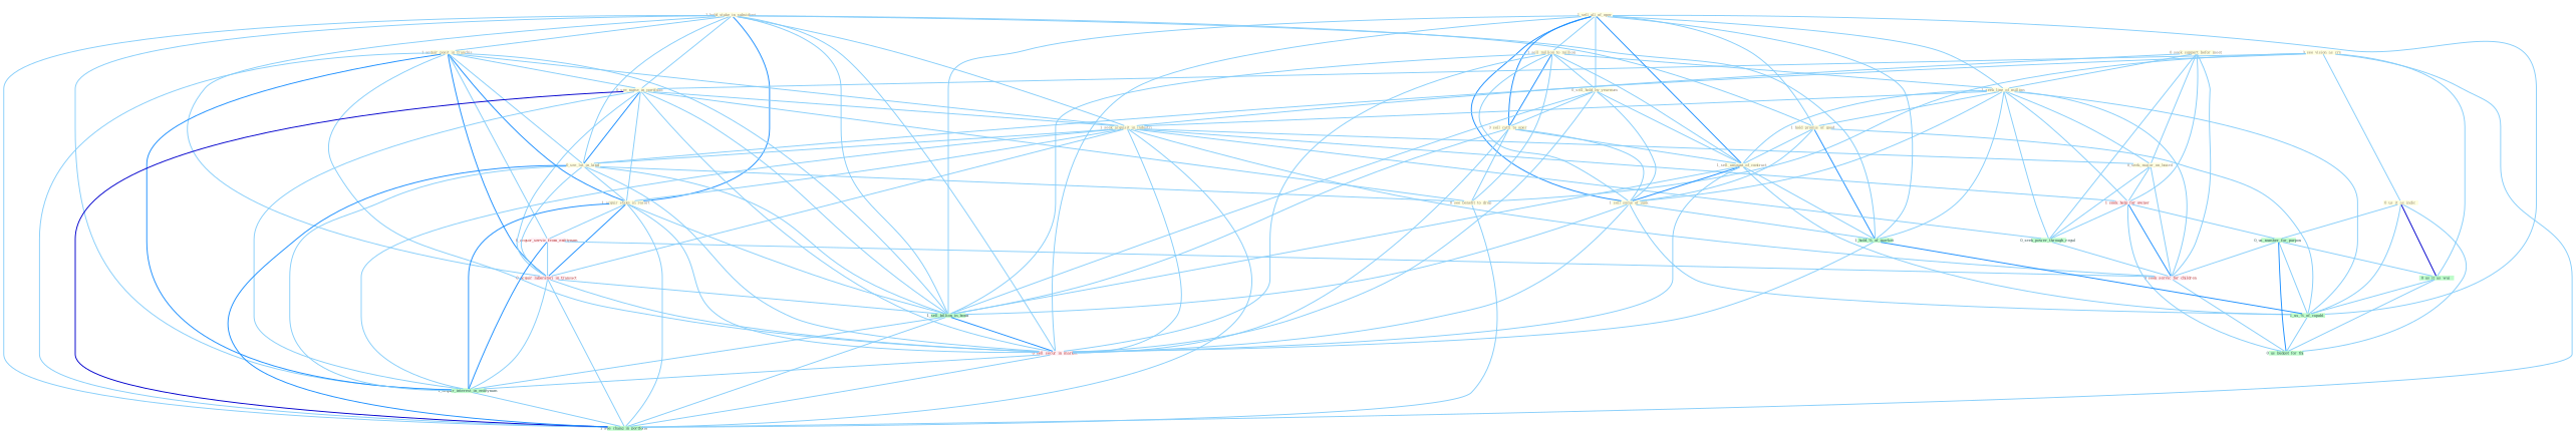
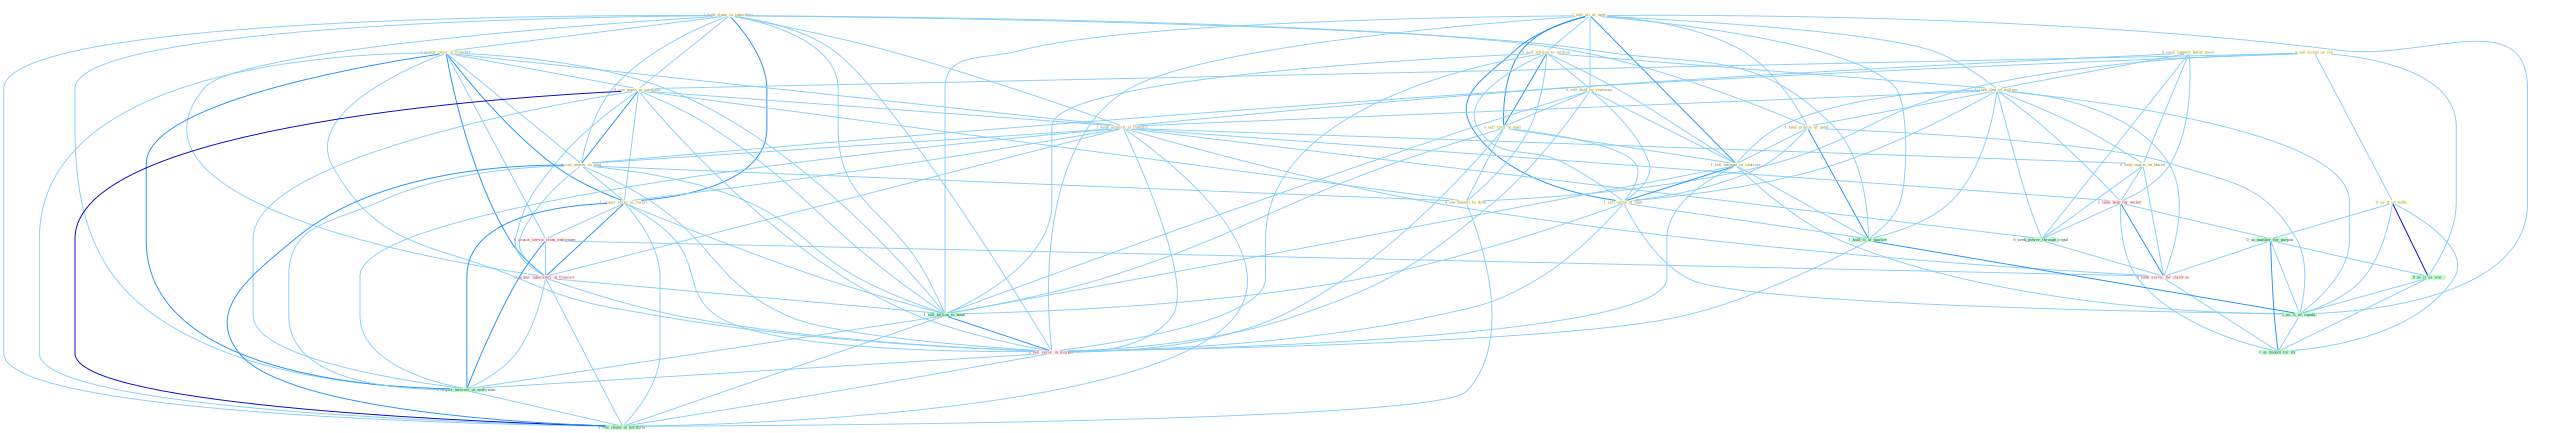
  graph {
    node [color="#ffffe0" fixedsize=true fontcolor="#8b7d6b" fontsize=4 shape=polygon style=filled]
    edge [color="#87cefa" w=1]
    "1_hold_stake_in_subsidiari " [height=.06 width=.5]
    "0_seek_support_befor_meet " [height=.06 width=.5]
    "1_sell_all_of_oper " [height=.06 width=.5]
    "1_sell_million_to_million " [height=.06 width=.5]
    "1_acquir_posit_in_franchis " [height=.06 width=.5]
    "0_see_vision_as_cry " [height=.06 width=.5]
    "0_see_name_in_portfolio " [height=.06 width=.5]
    "1_seek_line_of_million " [height=.06 width=.5]
    "0_us_it_as_indic " [height=.06 width=.5]
    "0_sell_hold_by_yearnum " [height=.06 width=.5]
    "0_sell_cattl_to_oper " [height=.06 width=.5]
    "1_hold_promis_of_good " [height=.06 width=.5]
    "1_seek_acquisit_in_industri " [height=.06 width=.5]
-   "0_see_lot_in_kind " [height=.06 width=.5]
+   "0_see_lot_in_kind " [height=.06 width=.5 label="0_see_owner_in_kind"]
    "1_sell_amount_of_contract " [height=.06 width=.5]
    "1_acquir_stake_in_resort " [height=.06 width=.5]
    "0_see_benefit_to_drop " [height=.06 width=.5]
    "0_seek_major_on_board " [height=.06 width=.5]
    "1_sell_some_of_junk " [height=.06 width=.5]
    "1_seek_help_for_owner " [color="#fff0f5" fontcolor="#b22222" height=.06 width=.5]
    "0_acquir_servic_from_entitynam " [color="#fff0f5" fontcolor="#b22222" height=.06 width=.5]
    "0_acquir_laboratori_in_transact " [color="#fff0f5" fontcolor="#b22222" height=.06 width=.5]
    "0_sell_secur_in_market " [color="#fff0f5" fontcolor="#b22222" height=.06 width=.5]
    "0_seek_servic_for_children " [color="#fff0f5" fontcolor="#b22222" height=.06 width=.5]
    "1_hold_%_of_market " [color="#BDFCC9" fontcolor="#2f4f4f" height=.06 width=.5]
    "1_sell_billion_in_bond " [color="#BDFCC9" fontcolor="#2f4f4f" height=.06 width=.5]
    "1_acquir_interest_in_entitynam " [color="#BDFCC9" fontcolor="#2f4f4f" height=.06 width=.5]
    "1_see_chang_in_portfolio " [color="#BDFCC9" fontcolor="#2f4f4f" height=.06 width=.5]
    "0_seek_power_through_regul " [color="#BDFCC9" fontcolor="#2f4f4f" height=.06 width=.5]
    "1_us_%_of_capabl " [color="#BDFCC9" fontcolor="#2f4f4f" height=.06 width=.5]
    "0_us_it_as_wai " [color="#BDFCC9" fontcolor="#2f4f4f" height=.06 width=.5]
    "0_us_number_for_purpos " [color="#BDFCC9" fontcolor="#2f4f4f" height=.06 width=.5]
    "0_us_budget_for_thi " [color="#BDFCC9" fontcolor="#2f4f4f" height=.06 width=.5]
    subgraph sub_1 {
      "1_hold_stake_in_subsidiari "
      "0_seek_support_befor_meet "
      "1_sell_all_of_oper "
      "1_sell_million_to_million "
      "1_acquir_posit_in_franchis "
      "0_see_vision_as_cry "
      "0_see_name_in_portfolio "
      "1_seek_line_of_million "
      "0_us_it_as_indic "
      "0_sell_hold_by_yearnum "
      "0_sell_cattl_to_oper "
      "1_hold_promis_of_good "
      "1_seek_acquisit_in_industri "
      "0_see_lot_in_kind "
      "1_sell_amount_of_contract "
      "1_acquir_stake_in_resort "
      "0_see_benefit_to_drop "
      "0_seek_major_on_board "
      "1_sell_some_of_junk "
    }
    subgraph sub_2 {
      "1_seek_help_for_owner "
      "0_acquir_servic_from_entitynam "
      "0_acquir_laboratori_in_transact "
      "0_sell_secur_in_market "
      "0_seek_servic_for_children "
    }
    "1_hold_stake_in_subsidiari " -- "1_acquir_posit_in_franchis "
    "1_hold_stake_in_subsidiari " -- "0_see_name_in_portfolio "
    "1_hold_stake_in_subsidiari " -- "1_hold_promis_of_good "
    "1_hold_stake_in_subsidiari " -- "1_seek_acquisit_in_industri "
    "1_hold_stake_in_subsidiari " -- "0_see_lot_in_kind "
    "1_hold_stake_in_subsidiari " -- "1_acquir_stake_in_resort " [color="#1e90ff" w=2]
    "1_hold_stake_in_subsidiari " -- "0_acquir_laboratori_in_transact "
    "1_hold_stake_in_subsidiari " -- "0_sell_secur_in_market "
    "1_hold_stake_in_subsidiari " -- "1_hold_%_of_market "
    "1_hold_stake_in_subsidiari " -- "1_sell_billion_in_bond "
    "1_hold_stake_in_subsidiari " -- "1_acquir_interest_in_entitynam "
    "1_hold_stake_in_subsidiari " -- "1_see_chang_in_portfolio "
    "0_seek_support_befor_meet " -- "1_seek_line_of_million "
    "0_seek_support_befor_meet " -- "1_seek_acquisit_in_industri "
    "0_seek_support_befor_meet " -- "0_seek_major_on_board "
    "0_seek_support_befor_meet " -- "1_seek_help_for_owner "
-   "0_seek_support_befor_meet " -- "0_seek_servic_for_children "
    "0_seek_support_befor_meet " -- "0_seek_power_through_regul "
    "1_sell_all_of_oper " -- "1_sell_million_to_million "
    "1_sell_all_of_oper " -- "1_seek_line_of_million "
    "1_sell_all_of_oper " -- "0_sell_hold_by_yearnum "
    "1_sell_all_of_oper " -- "0_sell_cattl_to_oper " [color="#1e90ff" w=2]
    "1_sell_all_of_oper " -- "1_hold_promis_of_good "
    "1_sell_all_of_oper " -- "1_sell_amount_of_contract " [color="#1e90ff" w=2]
    "1_sell_all_of_oper " -- "1_sell_some_of_junk " [color="#1e90ff" w=2]
    "1_sell_all_of_oper " -- "0_sell_secur_in_market "
    "1_sell_all_of_oper " -- "1_hold_%_of_market "
    "1_sell_all_of_oper " -- "1_sell_billion_in_bond "
    "1_sell_all_of_oper " -- "1_us_%_of_capabl "
    "1_sell_million_to_million " -- "1_seek_line_of_million "
    "1_sell_million_to_million " -- "0_sell_hold_by_yearnum "
    "1_sell_million_to_million " -- "0_sell_cattl_to_oper " [color="#1e90ff" w=2]
    "1_sell_million_to_million " -- "1_sell_amount_of_contract "
    "1_sell_million_to_million " -- "0_see_benefit_to_drop "
    "1_sell_million_to_million " -- "1_sell_some_of_junk "
    "1_sell_million_to_million " -- "0_sell_secur_in_market "
    "1_sell_million_to_million " -- "1_sell_billion_in_bond "
    "1_acquir_posit_in_franchis " -- "0_see_name_in_portfolio "
    "1_acquir_posit_in_franchis " -- "1_seek_acquisit_in_industri "
    "1_acquir_posit_in_franchis " -- "0_see_lot_in_kind "
    "1_acquir_posit_in_franchis " -- "1_acquir_stake_in_resort " [color="#1e90ff" w=2]
    "1_acquir_posit_in_franchis " -- "0_acquir_servic_from_entitynam "
    "1_acquir_posit_in_franchis " -- "0_acquir_laboratori_in_transact " [color="#1e90ff" w=2]
    "1_acquir_posit_in_franchis " -- "0_sell_secur_in_market "
    "1_acquir_posit_in_franchis " -- "1_sell_billion_in_bond "
    "1_acquir_posit_in_franchis " -- "1_acquir_interest_in_entitynam " [color="#1e90ff" w=2]
    "1_acquir_posit_in_franchis " -- "1_see_chang_in_portfolio "
    "0_see_vision_as_cry " -- "0_see_name_in_portfolio "
    "0_see_vision_as_cry " -- "0_us_it_as_indic "
    "0_see_vision_as_cry " -- "0_see_lot_in_kind "
    "0_see_vision_as_cry " -- "0_see_benefit_to_drop "
-   "0_see_vision_as_cry " -- "1_see_chang_in_portfolio "
    "0_see_vision_as_cry " -- "0_us_it_as_wai "
    "0_see_name_in_portfolio " -- "1_seek_acquisit_in_industri "
    "0_see_name_in_portfolio " -- "0_see_lot_in_kind " [color="#1e90ff" w=2]
    "0_see_name_in_portfolio " -- "1_acquir_stake_in_resort "
    "0_see_name_in_portfolio " -- "0_see_benefit_to_drop "
    "0_see_name_in_portfolio " -- "0_acquir_laboratori_in_transact "
    "0_see_name_in_portfolio " -- "0_sell_secur_in_market "
    "0_see_name_in_portfolio " -- "1_sell_billion_in_bond "
    "0_see_name_in_portfolio " -- "1_acquir_interest_in_entitynam "
    "0_see_name_in_portfolio " -- "1_see_chang_in_portfolio " [color="#0000cd" w=3]
    "1_seek_line_of_million " -- "1_hold_promis_of_good "
    "1_seek_line_of_million " -- "1_seek_acquisit_in_industri "
    "1_seek_line_of_million " -- "1_sell_amount_of_contract "
    "1_seek_line_of_million " -- "0_seek_major_on_board "
    "1_seek_line_of_million " -- "1_sell_some_of_junk "
    "1_seek_line_of_million " -- "1_seek_help_for_owner "
    "1_seek_line_of_million " -- "0_seek_servic_for_children "
    "1_seek_line_of_million " -- "1_hold_%_of_market "
    "1_seek_line_of_million " -- "0_seek_power_through_regul "
    "1_seek_line_of_million " -- "1_us_%_of_capabl "
    "0_us_it_as_indic " -- "1_us_%_of_capabl "
    "0_us_it_as_indic " -- "0_us_it_as_wai " [color="#0000cd" w=3]
    "0_us_it_as_indic " -- "0_us_number_for_purpos "
    "0_us_it_as_indic " -- "0_us_budget_for_thi "
    "0_sell_hold_by_yearnum " -- "0_sell_cattl_to_oper "
    "0_sell_hold_by_yearnum " -- "1_sell_amount_of_contract "
    "0_sell_hold_by_yearnum " -- "1_sell_some_of_junk "
    "0_sell_hold_by_yearnum " -- "0_sell_secur_in_market "
    "0_sell_hold_by_yearnum " -- "1_sell_billion_in_bond "
    "0_sell_cattl_to_oper " -- "1_sell_amount_of_contract "
    "0_sell_cattl_to_oper " -- "0_see_benefit_to_drop "
    "0_sell_cattl_to_oper " -- "1_sell_some_of_junk "
    "0_sell_cattl_to_oper " -- "0_sell_secur_in_market "
    "0_sell_cattl_to_oper " -- "1_sell_billion_in_bond "
    "1_hold_promis_of_good " -- "1_sell_amount_of_contract "
    "1_hold_promis_of_good " -- "1_sell_some_of_junk "
    "1_hold_promis_of_good " -- "1_hold_%_of_market " [color="#1e90ff" w=2]
    "1_hold_promis_of_good " -- "1_us_%_of_capabl "
    "1_seek_acquisit_in_industri " -- "0_see_lot_in_kind "
    "1_seek_acquisit_in_industri " -- "1_acquir_stake_in_resort "
    "1_seek_acquisit_in_industri " -- "0_seek_major_on_board "
    "1_seek_acquisit_in_industri " -- "1_seek_help_for_owner "
    "1_seek_acquisit_in_industri " -- "0_acquir_laboratori_in_transact "
    "1_seek_acquisit_in_industri " -- "0_sell_secur_in_market "
    "1_seek_acquisit_in_industri " -- "0_seek_servic_for_children "
    "1_seek_acquisit_in_industri " -- "1_acquir_interest_in_entitynam "
    "1_seek_acquisit_in_industri " -- "1_see_chang_in_portfolio "
    "1_seek_acquisit_in_industri " -- "0_seek_power_through_regul "
    "0_see_lot_in_kind " -- "1_acquir_stake_in_resort "
    "0_see_lot_in_kind " -- "0_see_benefit_to_drop "
    "0_see_lot_in_kind " -- "0_acquir_laboratori_in_transact "
    "0_see_lot_in_kind " -- "0_sell_secur_in_market "
    "0_see_lot_in_kind " -- "1_sell_billion_in_bond "
    "0_see_lot_in_kind " -- "1_acquir_interest_in_entitynam "
    "0_see_lot_in_kind " -- "1_see_chang_in_portfolio " [color="#1e90ff" w=2]
    "1_sell_amount_of_contract " -- "1_sell_some_of_junk " [color="#1e90ff" w=2]
    "1_sell_amount_of_contract " -- "0_sell_secur_in_market "
    "1_sell_amount_of_contract " -- "1_hold_%_of_market "
    "1_sell_amount_of_contract " -- "1_sell_billion_in_bond "
    "1_sell_amount_of_contract " -- "1_us_%_of_capabl "
    "1_acquir_stake_in_resort " -- "0_acquir_servic_from_entitynam "
    "1_acquir_stake_in_resort " -- "0_acquir_laboratori_in_transact " [color="#1e90ff" w=2]
    "1_acquir_stake_in_resort " -- "0_sell_secur_in_market "
    "1_acquir_stake_in_resort " -- "1_sell_billion_in_bond "
    "1_acquir_stake_in_resort " -- "1_acquir_interest_in_entitynam " [color="#1e90ff" w=2]
    "1_acquir_stake_in_resort " -- "1_see_chang_in_portfolio "
    "0_see_benefit_to_drop " -- "1_see_chang_in_portfolio "
    "0_seek_major_on_board " -- "1_seek_help_for_owner "
    "0_seek_major_on_board " -- "0_seek_servic_for_children "
    "0_seek_major_on_board " -- "0_seek_power_through_regul "
    "1_sell_some_of_junk " -- "0_sell_secur_in_market "
    "1_sell_some_of_junk " -- "1_hold_%_of_market "
    "1_sell_some_of_junk " -- "1_sell_billion_in_bond "
    "1_sell_some_of_junk " -- "1_us_%_of_capabl "
    "1_seek_help_for_owner " -- "0_seek_servic_for_children " [color="#1e90ff" w=2]
    "1_seek_help_for_owner " -- "0_seek_power_through_regul "
    "1_seek_help_for_owner " -- "0_us_number_for_purpos "
    "1_seek_help_for_owner " -- "0_us_budget_for_thi "
    "0_acquir_servic_from_entitynam " -- "0_acquir_laboratori_in_transact "
    "0_acquir_servic_from_entitynam " -- "0_seek_servic_for_children "
    "0_acquir_servic_from_entitynam " -- "1_acquir_interest_in_entitynam " [color="#1e90ff" w=2]
    "0_acquir_laboratori_in_transact " -- "0_sell_secur_in_market "
    "0_acquir_laboratori_in_transact " -- "1_sell_billion_in_bond "
    "0_acquir_laboratori_in_transact " -- "1_acquir_interest_in_entitynam " [w=2]
    "0_acquir_laboratori_in_transact " -- "1_see_chang_in_portfolio "
    "0_sell_secur_in_market " -- "1_acquir_interest_in_entitynam "
    "0_sell_secur_in_market " -- "1_see_chang_in_portfolio "
    "0_seek_servic_for_children " -- "0_us_budget_for_thi "
    "1_hold_%_of_market " -- "0_sell_secur_in_market "
    "1_hold_%_of_market " -- "1_us_%_of_capabl " [color="#1e90ff" w=2]
    "1_sell_billion_in_bond " -- "0_sell_secur_in_market " [color="#1e90ff" w=2]
    "1_sell_billion_in_bond " -- "1_acquir_interest_in_entitynam "
    "1_sell_billion_in_bond " -- "1_see_chang_in_portfolio "
    "1_acquir_interest_in_entitynam " -- "1_see_chang_in_portfolio "
    "0_seek_power_through_regul " -- "0_seek_servic_for_children "
    "1_us_%_of_capabl " -- "0_us_budget_for_thi "
    "0_us_it_as_wai " -- "1_us_%_of_capabl "
    "0_us_it_as_wai " -- "0_us_budget_for_thi "
    "0_us_number_for_purpos " -- "0_seek_servic_for_children "
    "0_us_number_for_purpos " -- "1_us_%_of_capabl "
    "0_us_number_for_purpos " -- "0_us_it_as_wai "
    "0_us_number_for_purpos " -- "0_us_budget_for_thi " [color="#1e90ff" w=2]
  }
